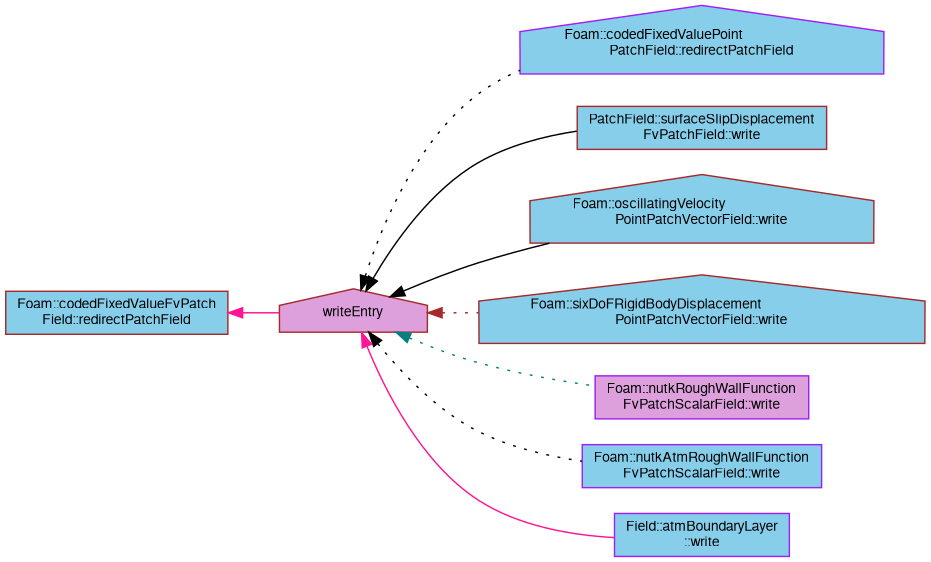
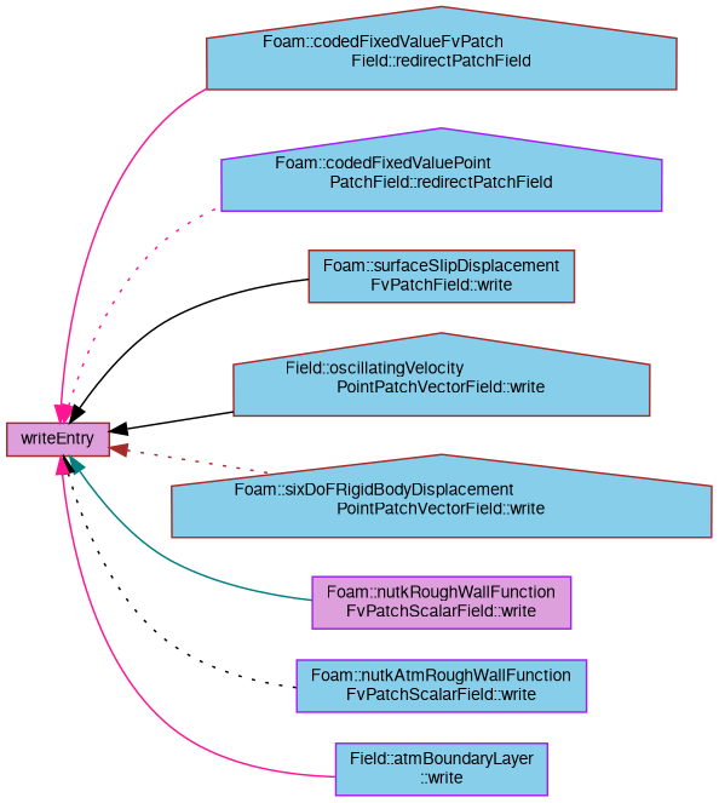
  digraph {
    rankdir=LR
    node [color=brown fillcolor=skyblue fontname=FreeSans fontsize=10 shape=house style=filled]
    edge [color=black dir=back fontname=FreeSans fontsize=10 labelfontname=FreeSans labelfontsize=10 style=solid]
-   n1 [fillcolor=plum fontcolor=black height=0.2 label=writeEntry width=0.4]
-   n2 [height=0.2 label="Foam::codedFixedValueFvPatch\lField::redirectPatchField" shape=box width=0.4]
+   n1 [fillcolor=plum fontcolor=black height=0.2 label=writeEntry shape=box width=0.4]
+   n2 [height=0.2 label="Foam::codedFixedValueFvPatch\lField::redirectPatchField" width=0.4]
    n3 [color=purple height=0.2 label="Foam::codedFixedValuePoint\lPatchField::redirectPatchField" width=0.4]
-   n4 [height=0.2 label="PatchField::surfaceSlipDisplacement\lFvPatchField::write" shape=box width=0.4]
-   n5 [height=0.2 label="Foam::oscillatingVelocity\lPointPatchVectorField::write" width=0.4]
+   n4 [height=0.2 label="Foam::surfaceSlipDisplacement\lFvPatchField::write" shape=box width=0.4]
+   n5 [height=0.2 label="Field::oscillatingVelocity\lPointPatchVectorField::write" width=0.4]
    n6 [height=0.2 label="Foam::sixDoFRigidBodyDisplacement\lPointPatchVectorField::write" width=0.4]
    n7 [color=purple fillcolor=plum height=0.2 label="Foam::nutkRoughWallFunction\lFvPatchScalarField::write" shape=box width=0.4]
    n8 [color=purple height=0.2 label="Foam::nutkAtmRoughWallFunction\lFvPatchScalarField::write" shape=box width=0.4]
    n9 [color=purple height=0.2 label="Field::atmBoundaryLayer\l::write" shape=box width=0.4]
-   n2 -> n1 [color=deeppink]
-   n1 -> n3 [style=dotted]
+   n1 -> n2 [color=deeppink]
+   n1 -> n3 [color=deeppink style=dotted]
    n1 -> n4
    n1 -> n5
    n1 -> n6 [color=brown style=dotted]
-   n1 -> n7 [color=teal style=dotted]
+   n1 -> n7 [color=teal]
    n1 -> n8 [style=dotted]
    n1 -> n9 [color=deeppink]
  }
